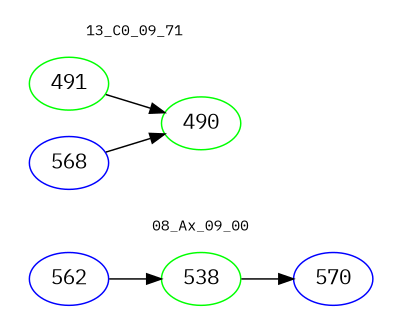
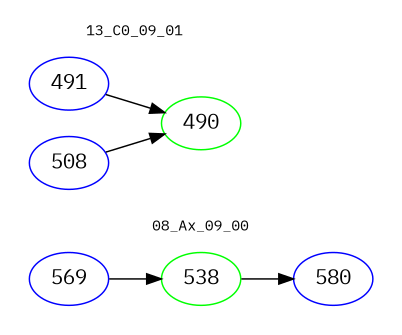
  digraph {
    fontname="IBM Plex Mono"
    rankdir=LR
    node [color=blue fontname="IBM Plex Mono"]
    edge [color=black fontname="IBM Plex Mono"]
-   n1 [label=562]
+   n1 [label=569]
    n2 [color=green label=538]
-   n3 [label=570]
-   n4 [color=green label=491]
+   n3 [label=580]
+   n4 [label=491]
    n5 [color=green label=490]
-   n6 [label=568]
+   n6 [label=508]
    subgraph cluster_1 {
      color=white
      fontsize=10
      label="08_Ax_09_00"
      n1
      n2
      n3
    }
    subgraph cluster_2 {
      color=white
      fontsize=10
-     label="13_C0_09_71"
+     label="13_C0_09_01"
      n4
      n5
      n6
    }
    n1 -> n2
    n2 -> n3
    n4 -> n5
    n6 -> n5
  }
